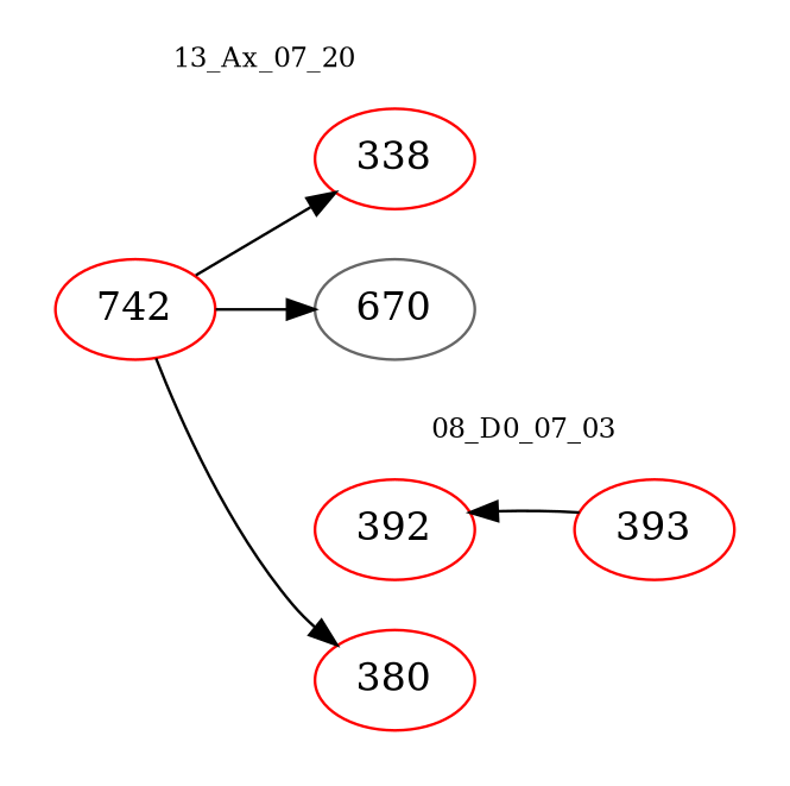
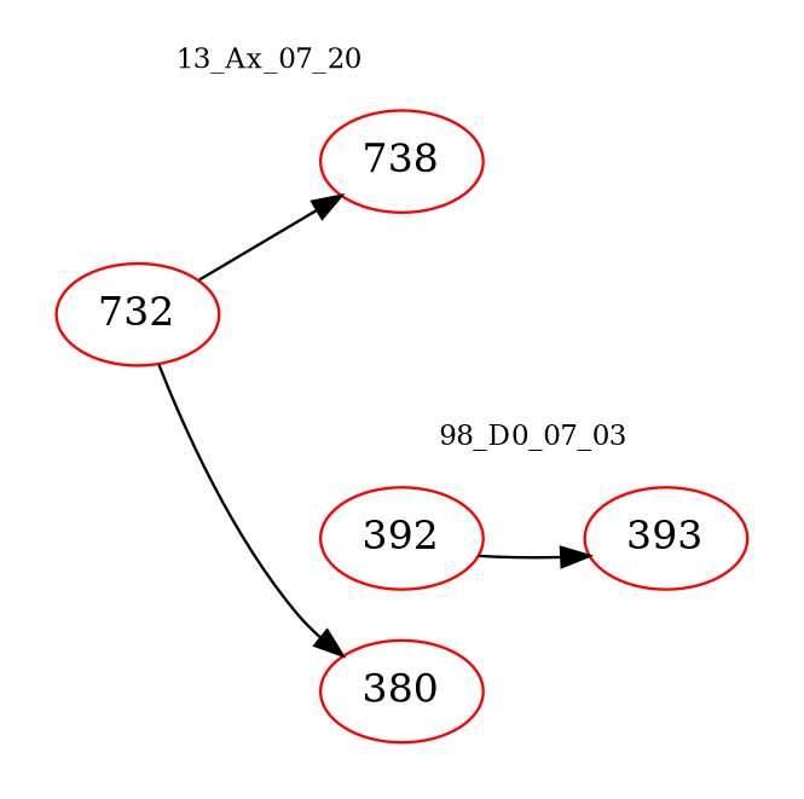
  digraph {
    rankdir=LR
    node [color=red]
    edge [color=black]
-   n1 [label=742]
-   n2 [color=gray40 label=670]
-   n3 [label=338]
+   n1 [label=732]
+   n3 [label=738]
    n4 [label=392]
    n5 [label=380]
    n6 [label=393]
    subgraph cluster_1 {
      color=white
      fontsize=10
      label="13_Ax_07_20"
      n1
-     n2
      n3
    }
    subgraph cluster_2 {
      color=white
      fontsize=10
-     label="08_D0_07_03"
+     label="98_D0_07_03"
      n4
      n5
      n6
    }
-   n1 -> n2
    n1 -> n3
    n1 -> n5
-   n6 -> n4
+   n4 -> n6
  }
